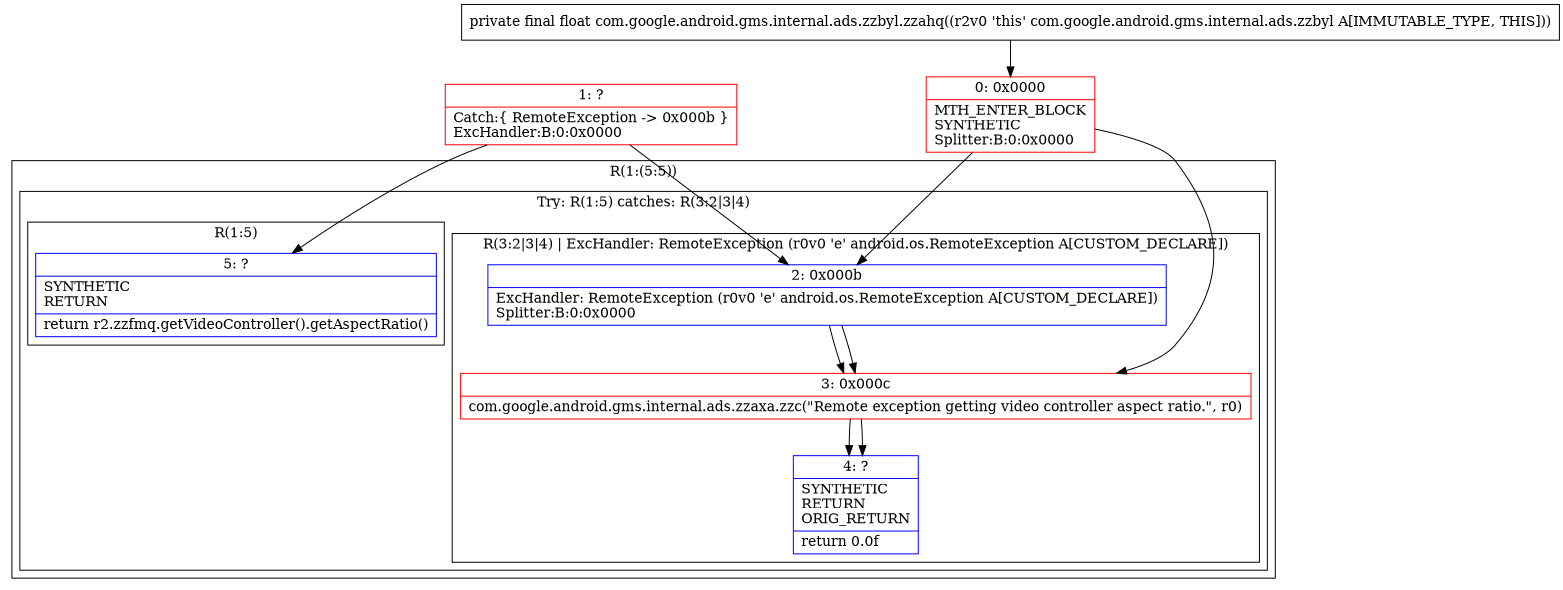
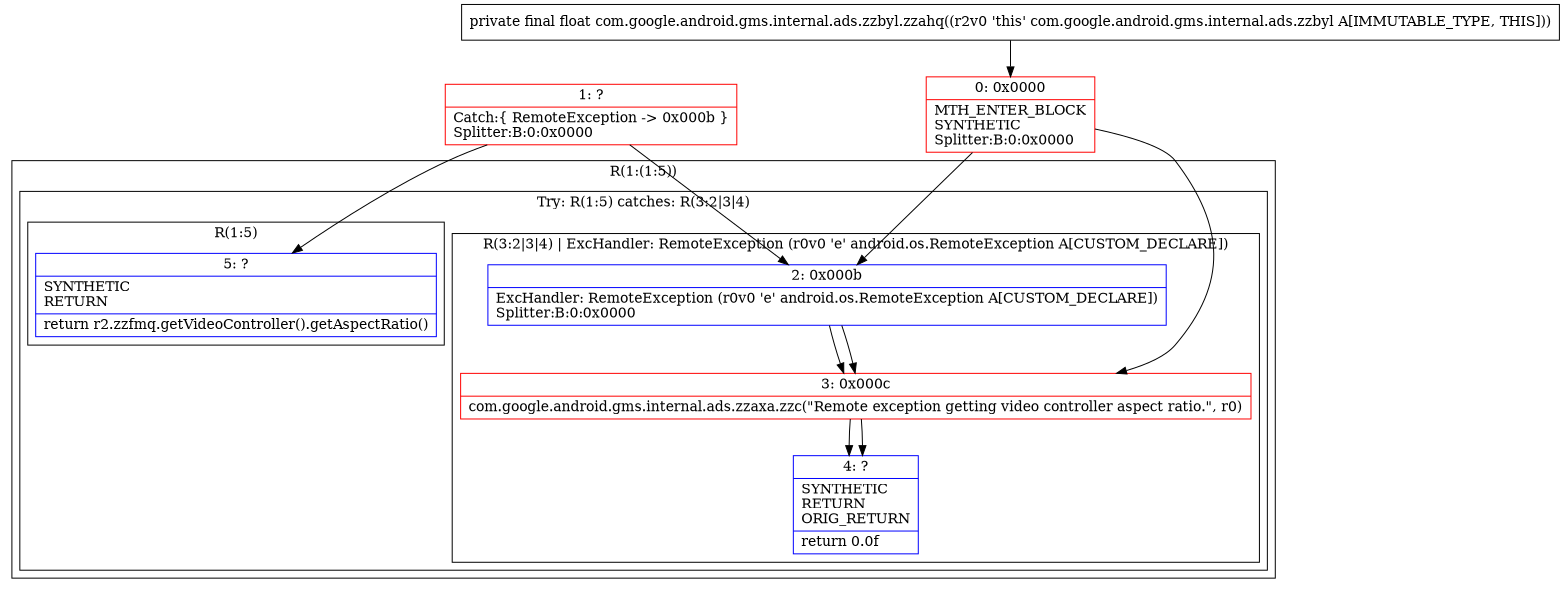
  digraph {
    node [color=blue shape=record]
    n1 [label="{5\:\ ?|SYNTHETIC\lRETURN\l|return r2.zzfmq.getVideoController().getAspectRatio()\l}"]
    n2 [label="{2\:\ 0x000b|ExcHandler: RemoteException (r0v0 'e' android.os.RemoteException A[CUSTOM_DECLARE])\lSplitter:B:0:0x0000\l}"]
    n3 [color=red label="{3\:\ 0x000c|com.google.android.gms.internal.ads.zzaxa.zzc(\"Remote exception getting video controller aspect ratio.\", r0)\l}"]
    n4 [label="{4\:\ ?|SYNTHETIC\lRETURN\lORIG_RETURN\l|return 0.0f\l}"]
    n5 [color=red label="{0\:\ 0x0000|MTH_ENTER_BLOCK\lSYNTHETIC\lSplitter:B:0:0x0000\l}"]
-   n6 [color=red label="{1\:\ ?|Catch:\{ RemoteException \-\> 0x000b \}\lExcHandler:B:0:0x0000\l}"]
+   n6 [color=red label="{1\:\ ?|Catch:\{ RemoteException \-\> 0x000b \}\lSplitter:B:0:0x0000\l}"]
    n7 [label="{private final float com.google.android.gms.internal.ads.zzbyl.zzahq((r2v0 'this' com.google.android.gms.internal.ads.zzbyl A[IMMUTABLE_TYPE, THIS])) }" color=""]
    subgraph cluster_1 {
-     label="R(1:(5:5))"
+     label="R(1:(1:5))"
      subgraph cluster_2 {
        label="Try: R(1:5) catches: R(3:2|3|4)"
        subgraph cluster_3 {
          label="R(1:5)"
          n1
        }
        subgraph cluster_4 {
          label="R(3:2|3|4) | ExcHandler: RemoteException (r0v0 'e' android.os.RemoteException A[CUSTOM_DECLARE])\l"
          n2
          n3
          n4
        }
      }
    }
    subgraph cluster_5 {
      label="R(3:2|3|4) | ExcHandler: RemoteException (r0v0 'e' android.os.RemoteException A[CUSTOM_DECLARE])\l"
    }
    n2 -> n3
    n2 -> n3
    n3 -> n4
    n3 -> n4
    n5 -> n2
    n5 -> n3
    n6 -> n1
    n6 -> n2
    n7 -> n5
  }
